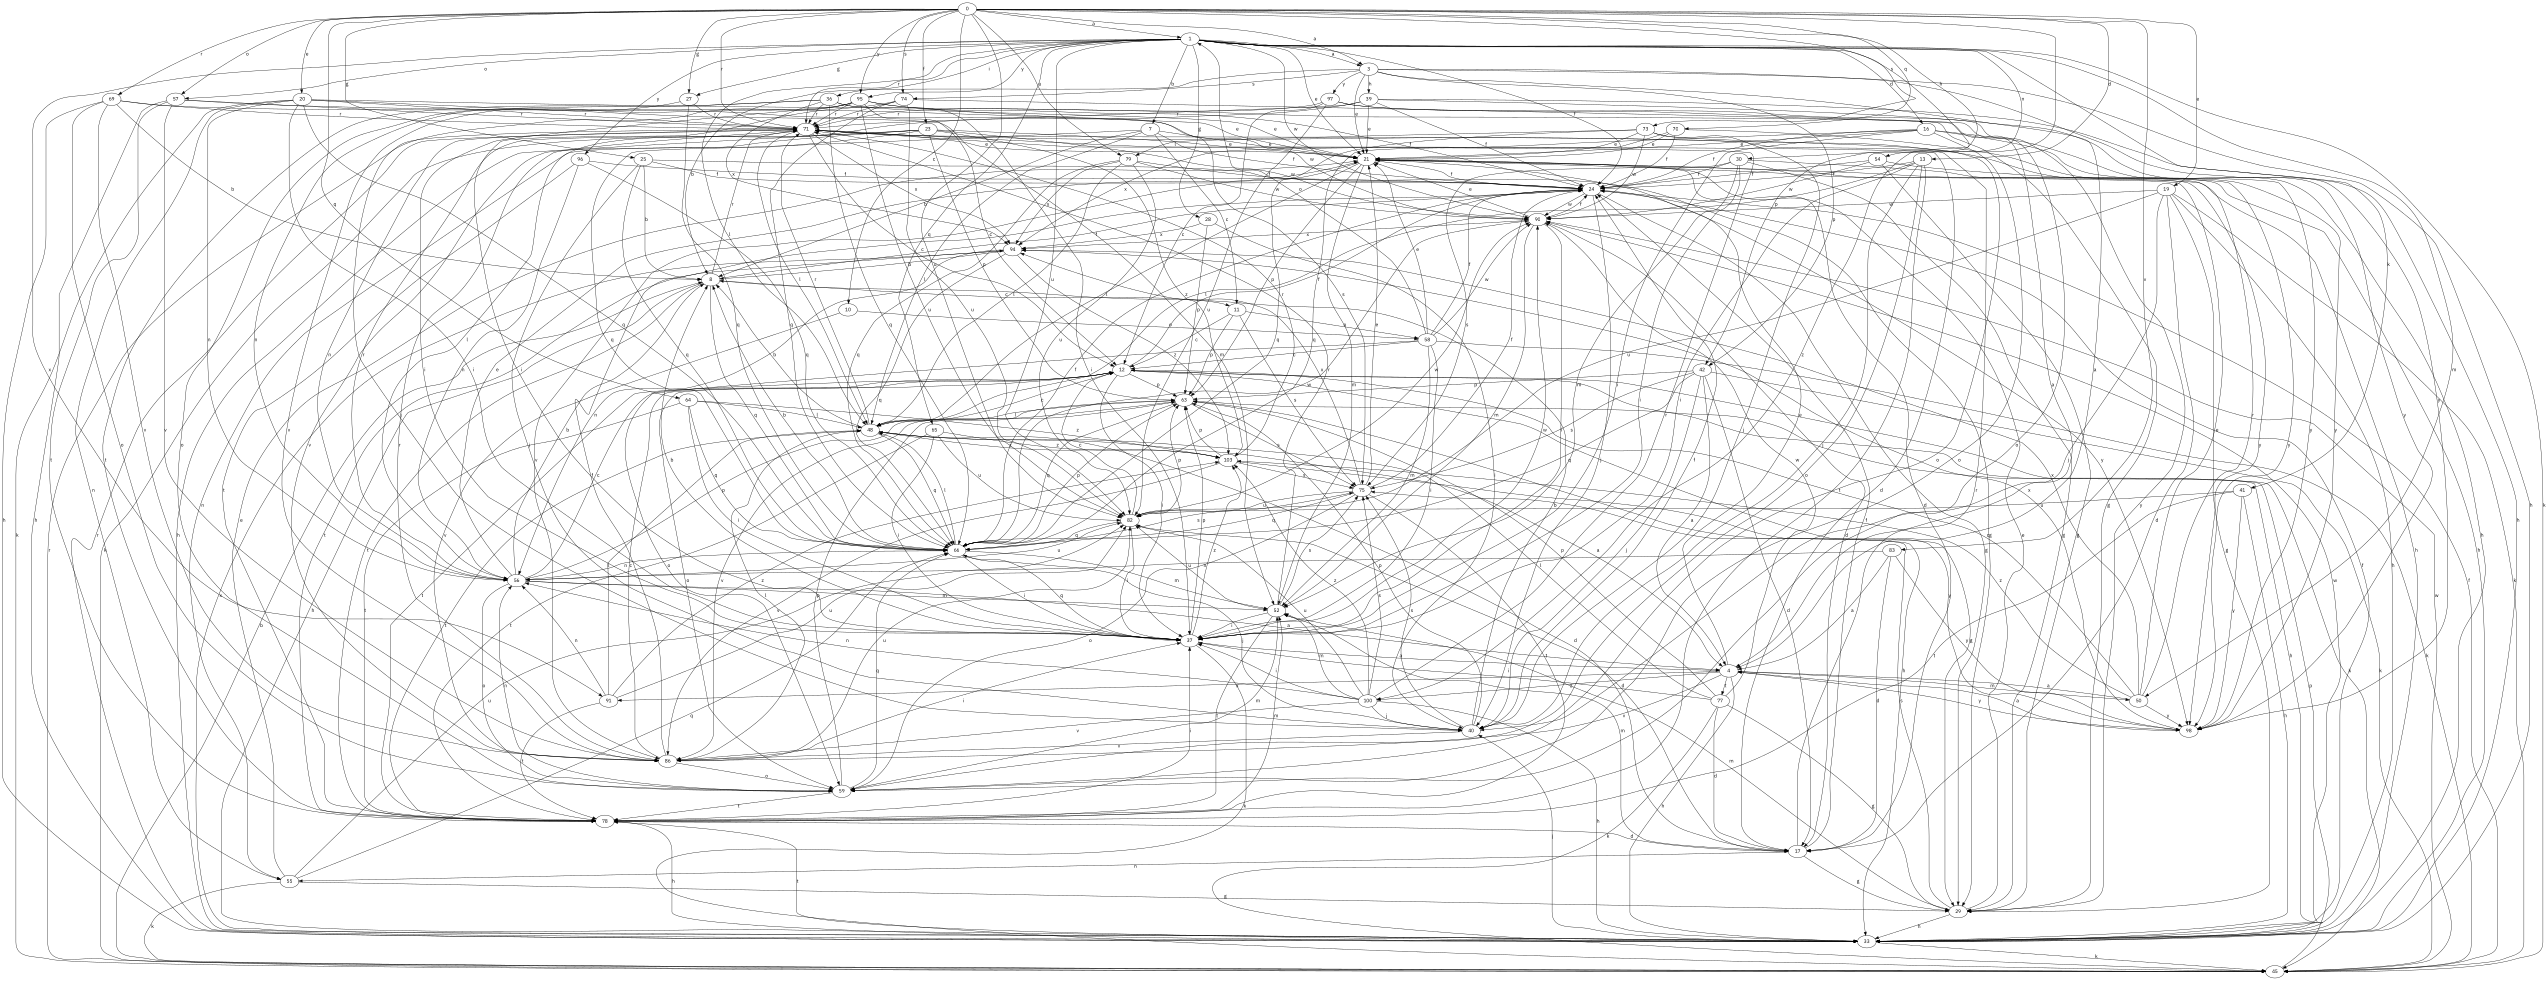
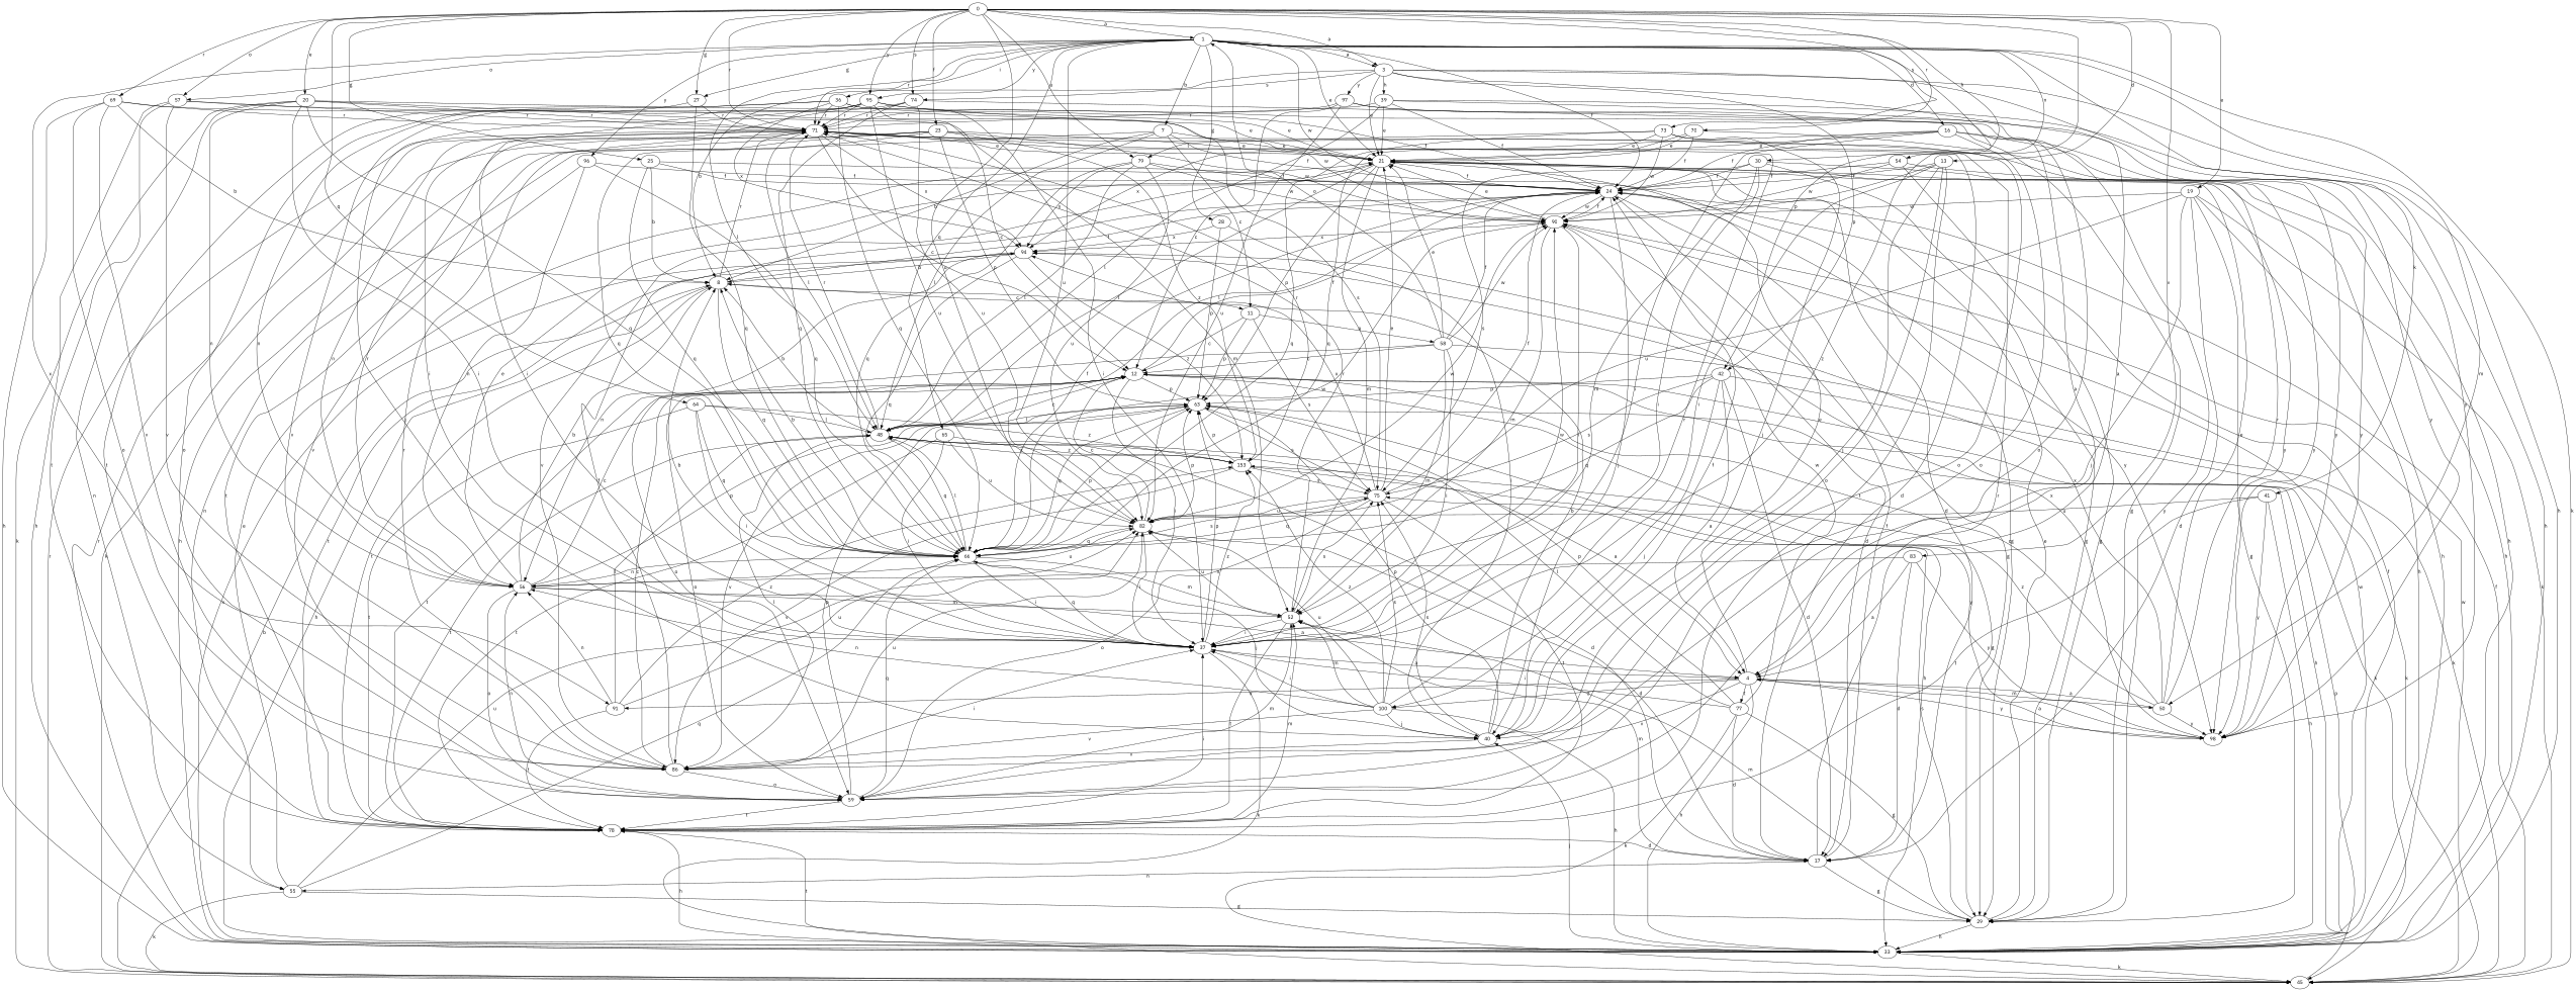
  strict digraph {
    fontname="IBM Plex Sans"
    node [fontname="IBM Plex Sans"]
    edge [fontname="IBM Plex Sans"]
    0
    1
    3
-   10
    13
    19
    20
    23
    25
    27
    30
    57
    64
    69
    70
    71
    73
    74
    79
    82
    83
    95
    100
    7
    16
    21
    24
    28
    36
    41
    45
    48
    50
    54
    n35 [label=42]
    65
    90
    91
    96
    4
    8
    n42 [label=39]
    33
    97
    98
    58
    86
    78
    37
    59
    40
    29
    17
    55
    66
    52
    56
    63
-   103
+   103 [label=153]
    75
    12
    94
    11
    77
    0 -> 1 [label=a]
    0 -> 3 [label=a]
-   0 -> 10 [label=c]
    0 -> 13 [label=d]
    0 -> 19 [label=e]
    0 -> 20 [label=e]
    0 -> 23 [label=f]
    0 -> 25 [label=g]
    0 -> 27 [label=g]
    0 -> 30 [label=h]
    0 -> 57 [label=o]
    0 -> 64 [label=q]
    0 -> 69 [label=r]
-   0 -> 70 [label=q]
+   0 -> 70 [label=r]
    0 -> 71 [label=r]
    0 -> 73 [label=s]
    0 -> 74 [label=s]
    0 -> 79 [label=u]
    0 -> 82 [label=u]
    0 -> 83 [label=v]
    0 -> 95 [label=y]
    0 -> 100 [label=z]
    1 -> 3 [label=a]
    1 -> 27 [label=g]
    1 -> 57 [label=o]
    1 -> 71 [label=r]
    1 -> 82 [label=u]
    1 -> 95 [label=y]
    1 -> 7 [label=b]
    1 -> 16 [label=d]
    1 -> 21 [label=e]
    1 -> 24 [label=f]
    1 -> 28 [label=g]
    1 -> 36 [label=i]
    1 -> 41 [label=k]
    1 -> 45 [label=k]
    1 -> 48 [label=l]
    1 -> 50 [label=m]
    1 -> 54 [label=n]
    1 -> n35 [label=p]
    1 -> 65 [label=q]
    1 -> 90 [label=w]
    1 -> 91 [label=x]
    1 -> 96 [label=y]
    3 -> 74 [label=s]
    3 -> 21 [label=e]
    3 -> n35 [label=p]
    3 -> 4 [label=a]
    3 -> 8 [label=b]
    3 -> n42 [label=h]
    3 -> 33 [label=h]
    3 -> 97 [label=y]
    3 -> 98 [label=y]
-   10 -> 58 [label=o]
-   10 -> 86 [label=v]
    13 -> 24 [label=f]
    13 -> 48 [label=l]
    13 -> 78 [label=t]
    13 -> 37 [label=i]
    13 -> 59 [label=o]
    13 -> 40 [label=j]
    19 -> 82 [label=u]
    19 -> 45 [label=k]
    19 -> 90 [label=w]
    19 -> 33 [label=h]
    19 -> 40 [label=j]
    19 -> 29 [label=g]
    19 -> 17 [label=d]
    20 -> 71 [label=r]
    20 -> 45 [label=k]
    20 -> 37 [label=i]
    20 -> 29 [label=g]
    20 -> 55 [label=n]
    20 -> 66 [label=q]
    20 -> 52 [label=m]
    20 -> 56 [label=n]
    23 -> 21 [label=e]
    23 -> 45 [label=k]
    23 -> 90 [label=w]
    23 -> 33 [label=h]
    23 -> 86 [label=v]
    23 -> 66 [label=q]
    23 -> 63 [label=p]
    23 -> 103 [label=z]
    25 -> 24 [label=f]
    25 -> 8 [label=b]
-   25 -> 40 [label=j]
    25 -> 29 [label=g]
    25 -> 66 [label=q]
    27 -> 71 [label=r]
    27 -> 66 [label=q]
    27 -> 56 [label=n]
    30 -> 24 [label=f]
    30 -> 33 [label=h]
    30 -> 37 [label=i]
    30 -> 29 [label=g]
    30 -> 52 [label=m]
    30 -> 75 [label=s]
    57 -> 71 [label=r]
    57 -> 21 [label=e]
    57 -> 33 [label=h]
    57 -> 86 [label=v]
    57 -> 78 [label=t]
    64 -> 48 [label=l]
    64 -> 78 [label=t]
    64 -> 37 [label=i]
    64 -> 66 [label=q]
    64 -> 103 [label=z]
    69 -> 71 [label=r]
    69 -> 90 [label=w]
    69 -> 8 [label=b]
    69 -> 33 [label=h]
    69 -> 86 [label=v]
    69 -> 59 [label=o]
    70 -> 21 [label=e]
    70 -> 24 [label=f]
    70 -> 98 [label=y]
    70 -> 66 [label=q]
    71 -> 21 [label=e]
    71 -> 48 [label=l]
    71 -> 17 [label=d]
    71 -> 56 [label=n]
    71 -> 12 [label=c]
    71 -> 94 [label=x]
    73 -> 79 [label=l]
    73 -> 21 [label=e]
    73 -> 90 [label=w]
    73 -> 59 [label=o]
    73 -> 40 [label=j]
    73 -> 66 [label=q]
    74 -> 71 [label=r]
    74 -> 82 [label=u]
    74 -> 4 [label=a]
    74 -> 37 [label=i]
    74 -> 66 [label=q]
    79 -> 82 [label=u]
    79 -> 24 [label=f]
    79 -> 48 [label=l]
    79 -> 90 [label=w]
    79 -> 66 [label=q]
    79 -> 94 [label=x]
    82 -> 90 [label=w]
    82 -> 37 [label=i]
    82 -> 17 [label=d]
    82 -> 66 [label=q]
    82 -> 63 [label=p]
    82 -> 12 [label=c]
    83 -> 4 [label=a]
    83 -> 98 [label=y]
    83 -> 17 [label=d]
    83 -> 56 [label=n]
    95 -> 71 [label=r]
    95 -> 82 [label=u]
    95 -> 24 [label=f]
    95 -> 86 [label=v]
    95 -> 37 [label=i]
    95 -> 40 [label=j]
    95 -> 75 [label=s]
    95 -> 12 [label=c]
    100 -> 71 [label=r]
    100 -> 82 [label=u]
    100 -> 33 [label=h]
    100 -> 86 [label=v]
    100 -> 37 [label=i]
    100 -> 40 [label=j]
    100 -> 52 [label=m]
    100 -> 56 [label=n]
    100 -> 103 [label=z]
    100 -> 75 [label=s]
    7 -> 21 [label=e]
    7 -> 24 [label=f]
    7 -> 48 [label=l]
    7 -> 8 [label=b]
    7 -> 55 [label=n]
    7 -> 11 [label=c]
    16 -> 21 [label=e]
    16 -> 24 [label=f]
    16 -> 33 [label=h]
    16 -> 98 [label=y]
    16 -> 37 [label=i]
    16 -> 59 [label=o]
    16 -> 94 [label=x]
    21 -> 24 [label=f]
    21 -> 48 [label=l]
    21 -> 33 [label=h]
    21 -> 98 [label=y]
    21 -> 86 [label=v]
    21 -> 17 [label=d]
    21 -> 52 [label=m]
    21 -> 63 [label=p]
    24 -> 90 [label=w]
    24 -> 98 [label=y]
    24 -> 40 [label=j]
    24 -> 29 [label=g]
    28 -> 40 [label=i]
    28 -> 63 [label=p]
    28 -> 94 [label=x]
    36 -> 71 [label=r]
    36 -> 21 [label=e]
    36 -> 78 [label=t]
    36 -> 37 [label=i]
    36 -> 59 [label=o]
    36 -> 66 [label=q]
    36 -> 94 [label=x]
    41 -> 82 [label=u]
    41 -> 33 [label=h]
    41 -> 98 [label=y]
    41 -> 78 [label=t]
    45 -> 71 [label=r]
    45 -> 24 [label=f]
    45 -> 90 [label=w]
    45 -> 8 [label=b]
    45 -> 63 [label=p]
    48 -> 71 [label=r]
    48 -> 4 [label=a]
    48 -> 8 [label=b]
    48 -> 78 [label=t]
    48 -> 17 [label=d]
    48 -> 66 [label=q]
    48 -> 103 [label=z]
    48 -> 12 [label=c]
    50 -> 71 [label=r]
    50 -> 21 [label=e]
    50 -> 4 [label=a]
    50 -> 98 [label=y]
    50 -> 103 [label=z]
    50 -> 12 [label=c]
    50 -> 94 [label=x]
    54 -> 24 [label=f]
    54 -> 90 [label=w]
    54 -> 98 [label=y]
    54 -> 29 [label=g]
    n35 -> 45 [label=k]
    n35 -> 4 [label=a]
    n35 -> 40 [label=j]
    n35 -> 17 [label=d]
    n35 -> 66 [label=q]
    n35 -> 63 [label=p]
    n35 -> 75 [label=s]
    65 -> 82 [label=u]
    65 -> 78 [label=t]
    65 -> 37 [label=i]
    65 -> 103 [label=z]
    90 -> 21 [label=e]
    90 -> 24 [label=f]
    90 -> 37 [label=i]
    90 -> 17 [label=d]
    90 -> 52 [label=m]
    90 -> 94 [label=x]
    91 -> 82 [label=u]
    91 -> 48 [label=l]
    91 -> 78 [label=t]
    91 -> 56 [label=n]
    91 -> 103 [label=z]
    96 -> 24 [label=f]
    96 -> 78 [label=t]
    96 -> 66 [label=q]
    96 -> 56 [label=n]
    4 -> 100 [label=z]
    4 -> 21 [label=e]
    4 -> 50 [label=m]
    4 -> 91 [label=x]
    4 -> 33 [label=h]
    4 -> 98 [label=y]
    4 -> 86 [label=v]
    4 -> 77 [label=t]
    8 -> 71 [label=r]
    8 -> 24 [label=f]
    8 -> 33 [label=h]
    8 -> 78 [label=t]
    8 -> 66 [label=q]
    8 -> 11 [label=c]
    n42 -> 71 [label=r]
    n42 -> 21 [label=e]
    n42 -> 24 [label=f]
-   n42 -> 56 [label=l]
+   n42 -> 48 [label=l]
    n42 -> 33 [label=h]
    n42 -> 98 [label=y]
    33 -> 71 [label=r]
    33 -> 24 [label=f]
    33 -> 45 [label=k]
    33 -> 90 [label=w]
    33 -> 78 [label=t]
    33 -> 40 [label=j]
    33 -> 94 [label=x]
    97 -> 71 [label=r]
    97 -> 82 [label=u]
    97 -> 59 [label=o]
    97 -> 29 [label=y]
    97 -> 12 [label=c]
    98 -> 4 [label=a]
    98 -> 94 [label=x]
    58 -> 1 [label=o]
    58 -> 21 [label=e]
    58 -> 24 [label=f]
    58 -> 45 [label=k]
    58 -> 90 [label=w]
    58 -> 37 [label=i]
    58 -> 59 [label=o]
    58 -> 52 [label=m]
    58 -> 12 [label=c]
    86 -> 71 [label=r]
    86 -> 82 [label=u]
    86 -> 24 [label=f]
    86 -> 48 [label=l]
    86 -> 37 [label=i]
    86 -> 59 [label=o]
    86 -> 12 [label=c]
    78 -> 33 [label=h]
    78 -> 37 [label=i]
    78 -> 17 [label=d]
    78 -> 52 [label=m]
    37 -> 45 [label=k]
    37 -> 90 [label=w]
    37 -> 4 [label=a]
    37 -> 8 [label=b]
    37 -> 66 [label=q]
    37 -> 63 [label=p]
    37 -> 103 [label=z]
    59 -> 78 [label=t]
    59 -> 66 [label=q]
    59 -> 52 [label=m]
    59 -> 56 [label=n]
    59 -> 63 [label=p]
    40 -> 24 [label=f]
    40 -> 8 [label=b]
    40 -> 86 [label=v]
    40 -> 63 [label=p]
    40 -> 75 [label=s]
    29 -> 21 [label=e]
    29 -> 33 [label=h]
    29 -> 52 [label=m]
    29 -> 75 [label=s]
    17 -> 71 [label=r]
    17 -> 24 [label=f]
    17 -> 29 [label=g]
    17 -> 55 [label=n]
    17 -> 52 [label=m]
    55 -> 82 [label=u]
    55 -> 21 [label=e]
    55 -> 45 [label=k]
    55 -> 29 [label=g]
    55 -> 66 [label=q]
    66 -> 24 [label=f]
    66 -> 48 [label=l]
    66 -> 90 [label=w]
    66 -> 8 [label=b]
    66 -> 37 [label=i]
    66 -> 40 [label=j]
    66 -> 52 [label=m]
    66 -> 56 [label=n]
    66 -> 63 [label=p]
    66 -> 75 [label=s]
    52 -> 71 [label=r]
    52 -> 82 [label=u]
    52 -> 78 [label=t]
    52 -> 37 [label=i]
    52 -> 75 [label=s]
    56 -> 71 [label=r]
    56 -> 82 [label=u]
    56 -> 21 [label=e]
    56 -> 4 [label=a]
    56 -> 8 [label=b]
    56 -> 59 [label=o]
    56 -> 52 [label=m]
    56 -> 63 [label=p]
    56 -> 12 [label=c]
    63 -> 48 [label=l]
    63 -> 33 [label=h]
    63 -> 86 [label=v]
    63 -> 66 [label=q]
    63 -> 75 [label=s]
    103 -> 71 [label=r]
    103 -> 98 [label=y]
    103 -> 86 [label=v]
    103 -> 63 [label=p]
    103 -> 75 [label=s]
    75 -> 82 [label=u]
    75 -> 21 [label=e]
    75 -> 24 [label=f]
    75 -> 78 [label=t]
    75 -> 59 [label=o]
    75 -> 66 [label=q]
    75 -> 94 [label=x]
    12 -> 24 [label=f]
    12 -> 45 [label=k]
    12 -> 33 [label=h]
    12 -> 78 [label=t]
    12 -> 37 [label=i]
    12 -> 59 [label=o]
    12 -> 29 [label=g]
    12 -> 63 [label=p]
    94 -> 8 [label=b]
    94 -> 78 [label=t]
    94 -> 66 [label=q]
    94 -> 56 [label=n]
    94 -> 103 [label=z]
    11 -> 58 [label=o]
    11 -> 63 [label=p]
    11 -> 75 [label=s]
    11 -> 12 [label=c]
    77 -> 45 [label=k]
    77 -> 48 [label=l]
    77 -> 90 [label=w]
    77 -> 37 [label=i]
    77 -> 29 [label=g]
    77 -> 17 [label=d]
    77 -> 63 [label=p]
  }
